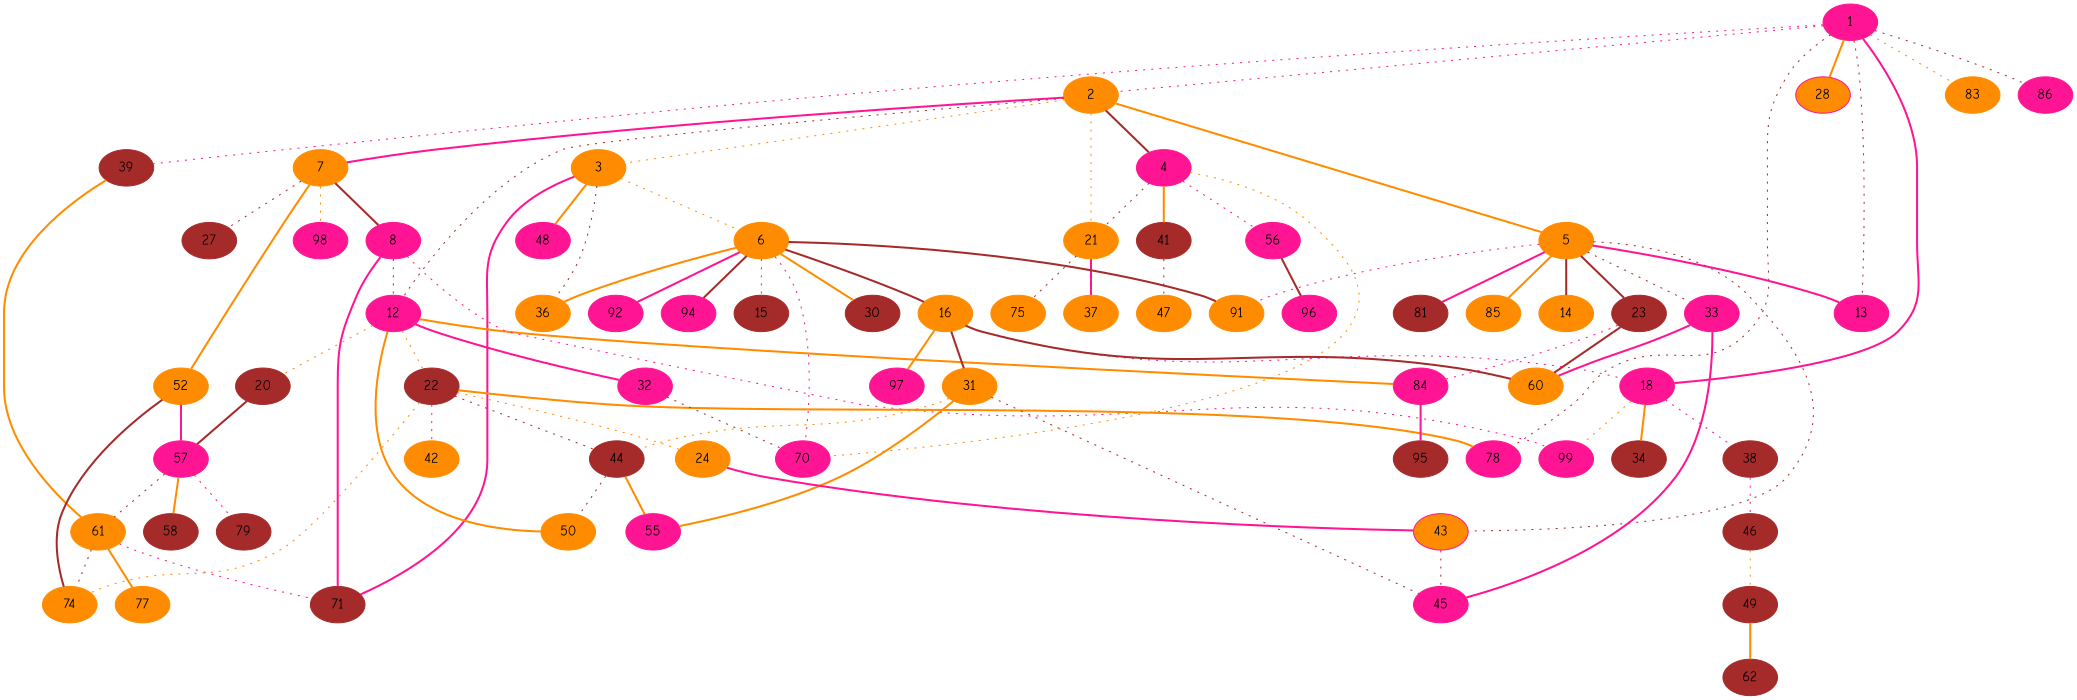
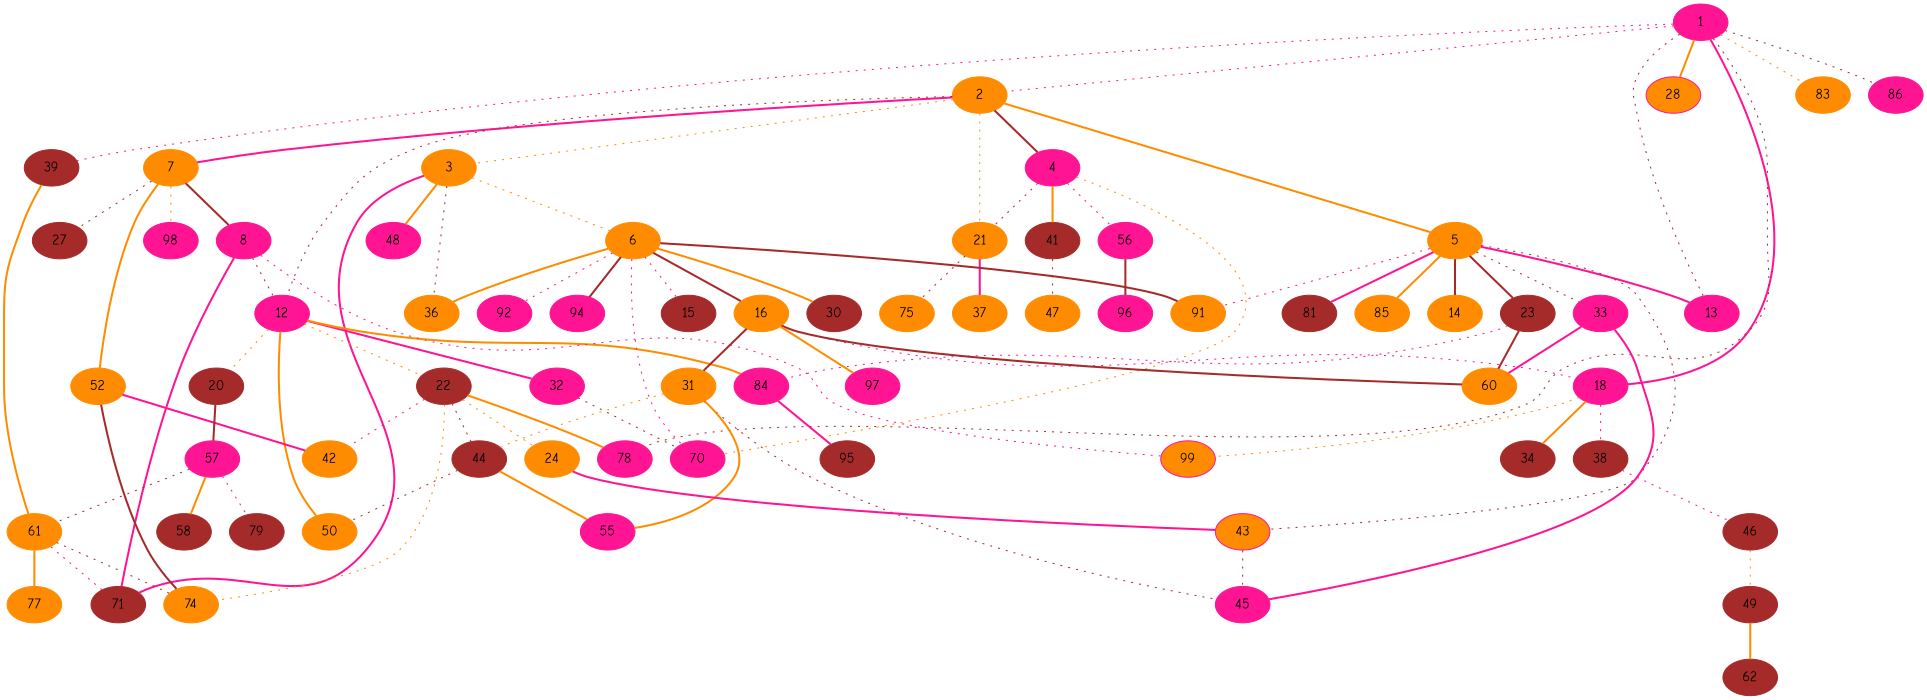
  graph {
    fontname="Comic Neue"
    node [color=deeppink fontname="Comic Neue" style=filled]
    edge [color=brown fontname="Comic Neue" style=dotted]
    1 [super="+17"]
    2 [color=darkorange super="+100"]
    13
    18 [super="+88"]
    28 [fillcolor=darkorange]
    39 [color=brown]
    78
    83 [color=darkorange]
    86
    3 [color=darkorange super="+10"]
    4 [super="+19"]
    5 [color=darkorange super="+9"]
    7 [color=darkorange super="+11"]
    12 [super="+93"]
    21 [color=darkorange super="+26"]
-   99
+   99 [fillcolor=darkorange]
    34 [color=brown super="+65"]
    38 [color=brown]
    61 [color=darkorange]
    6 [color=darkorange super="+25"]
    36 [color=darkorange super="+87"]
    48 [super="+90"]
    71 [color=brown super="+80"]
    41 [color=brown]
    56
    70
    14 [color=darkorange]
    23 [color=brown]
    33 [super="+68"]
    43 [fillcolor=darkorange super="+69"]
    81 [color=brown]
    85 [color=darkorange]
    91 [color=darkorange]
    8 [super="+29"]
    27 [color=brown]
    52 [color=darkorange super="+72"]
    98
    20 [color=brown]
    22 [color=brown super="+63"]
    32
    50 [color=darkorange]
    84
    37 [color=darkorange super="+40"]
    75 [color=darkorange]
    15 [color=brown super="+66"]
    16 [color=darkorange super="+53"]
    30 [color=brown]
    92
    94
    47 [color=darkorange super="+73"]
    96
    60 [color=darkorange super="+67"]
    45
    31 [color=darkorange super="+35"]
    97
    57 [super="+64"]
    74 [color=darkorange super="+82"]
    24 [color=darkorange super="+76"]
    42 [color=darkorange super="+59"]
    44 [color=brown super="+54"]
    95 [color=brown]
    55
    46 [color=brown]
    58 [color=brown]
    79 [color=brown]
    49 [color=brown super="+51"]
    77 [color=darkorange super="+89"]
    62 [color=brown]
    1 -- 2 [color=deeppink]
    1 -- 13
    1 -- 18 [color=deeppink style=bold]
    1 -- 28 [color=darkorange style=bold]
    1 -- 39 [color=deeppink]
    1 -- 78
    1 -- 83 [color=darkorange]
    1 -- 86
    2 -- 3 [color=darkorange]
    2 -- 4 [style=bold]
    2 -- 5 [color=darkorange style=bold]
    2 -- 7 [color=deeppink style=bold]
    2 -- 12
    2 -- 21 [color=darkorange]
    18 -- 99 [color=darkorange]
    18 -- 34 [color=darkorange style=bold]
    18 -- 38 [color=deeppink]
    39 -- 61 [color=darkorange style=bold]
    3 -- 6 [color=darkorange]
    3 -- 36 [weight=2]
    3 -- 48 [color=darkorange style=bold]
    3 -- 71 [color=deeppink style=bold]
    4 -- 21
    4 -- 41 [color=darkorange style=bold]
    4 -- 56 [color=deeppink]
    4 -- 70 [color=darkorange]
    5 -- 13 [color=deeppink style=bold]
    5 -- 14 [style=bold]
    5 -- 23 [style=bold]
    5 -- 33
    5 -- 43
    5 -- 81 [color=deeppink style=bold]
    5 -- 85 [color=darkorange style=bold]
    5 -- 91 [color=deeppink]
    7 -- 8 [style=bold]
    7 -- 27
    7 -- 52 [color=darkorange style=bold]
    7 -- 98 [color=darkorange]
    12 -- 20 [color=darkorange]
    12 -- 22 [color=darkorange]
    12 -- 32 [color=deeppink style=bold]
    12 -- 50 [color=darkorange style=bold]
    12 -- 84 [color=darkorange style=bold]
    21 -- 37 [color=deeppink style=bold]
    21 -- 75
    38 -- 46 [color=deeppink]
    61 -- 71 [color=deeppink]
    61 -- 74
    61 -- 77 [color=darkorange style=bold]
    6 -- 36 [color=darkorange style=bold]
    6 -- 70 [color=deeppink]
    6 -- 91 [style=bold]
    6 -- 15 [color=deeppink]
    6 -- 16 [style=bold]
    6 -- 30 [color=darkorange style=bold]
-   6 -- 92 [color=deeppink style=bold]
+   6 -- 92 [color=deeppink]
    6 -- 94 [style=bold]
    41 -- 47
    56 -- 96 [style=bold]
    23 -- 84 [color=deeppink]
    23 -- 60 [style=bold]
    33 -- 60 [color=deeppink style=bold]
    33 -- 45 [color=deeppink style=bold]
    43 -- 45
    8 -- 12
    8 -- 99 [color=deeppink]
    8 -- 71 [color=deeppink style=bold]
-   52 -- 57 [color=deeppink style=bold]
+   52 -- 42 [color=deeppink style=bold]
    52 -- 74 [style=bold]
    20 -- 57 [style=bold]
    22 -- 78 [color=darkorange style=bold]
    22 -- 74 [color=darkorange]
    22 -- 24 [color=darkorange]
    22 -- 42 [color=deeppink]
    22 -- 44
    32 -- 70
    84 -- 95 [color=deeppink style=bold]
    16 -- 18 [color=deeppink]
    16 -- 60 [style=bold]
    16 -- 31 [style=bold]
    16 -- 97 [color=darkorange style=bold]
    31 -- 45
    31 -- 44 [color=darkorange]
    31 -- 55 [color=darkorange style=bold]
    57 -- 61
    57 -- 58 [color=darkorange style=bold]
    57 -- 79 [color=deeppink]
    24 -- 43 [color=deeppink style=bold]
    44 -- 50
    44 -- 55 [color=darkorange style=bold]
    46 -- 49 [color=darkorange]
    49 -- 62 [color=darkorange style=bold]
  }
